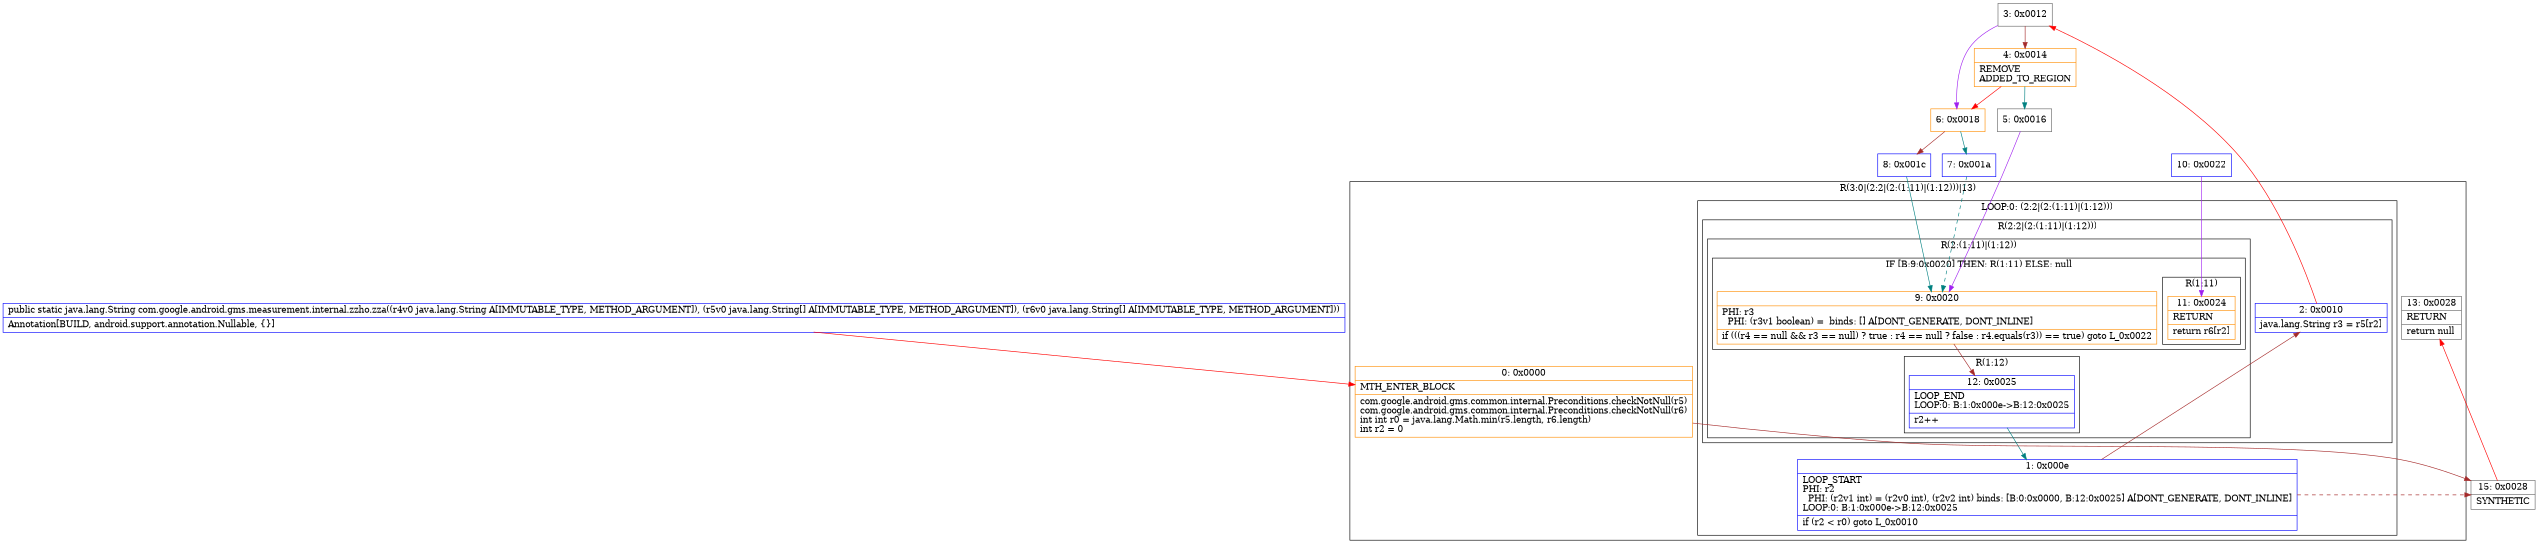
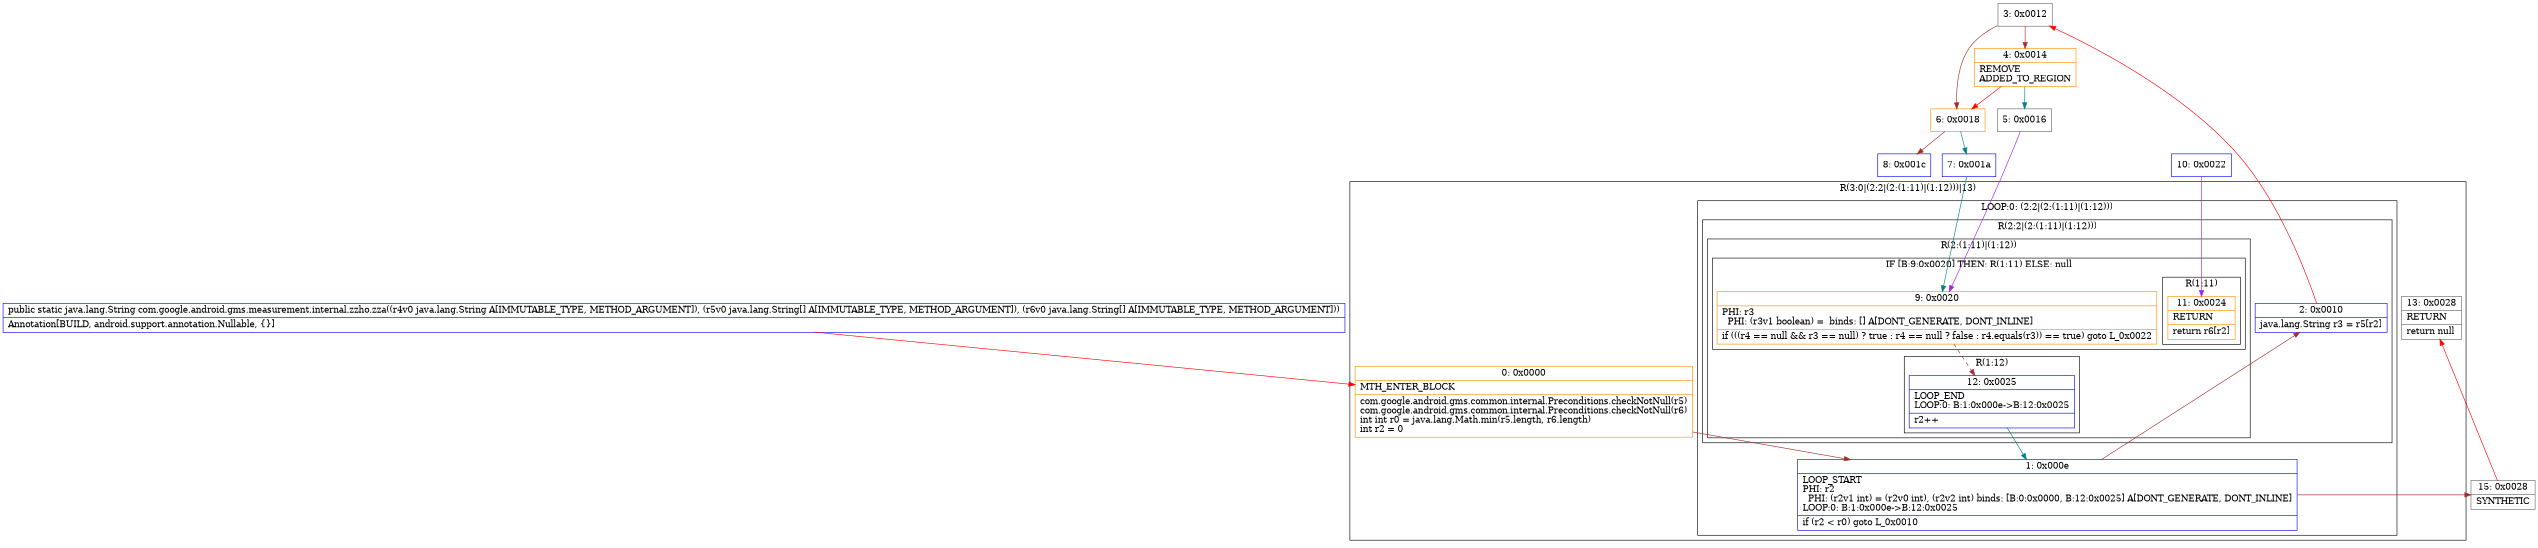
  digraph {
    node [color=blue shape=record]
    edge [color=brown]
    n1 [color=darkorange label="{11\:\ 0x0024|RETURN\l|return r6[r2]\l}"]
    n2 [color=darkorange label="{9\:\ 0x0020|PHI: r3 \l  PHI: (r3v1 boolean) =  binds: [] A[DONT_GENERATE, DONT_INLINE]\l|if (((r4 == null && r3 == null) ? true : r4 == null ? false : r4.equals(r3)) == true) goto L_0x0022\l}"]
    n3 [label="{12\:\ 0x0025|LOOP_END\lLOOP:0: B:1:0x000e\-\>B:12:0x0025\l|r2++\l}"]
    n4 [label="{2\:\ 0x0010|java.lang.String r3 = r5[r2]\l}"]
    n5 [label="{1\:\ 0x000e|LOOP_START\lPHI: r2 \l  PHI: (r2v1 int) = (r2v0 int), (r2v2 int) binds: [B:0:0x0000, B:12:0x0025] A[DONT_GENERATE, DONT_INLINE]\lLOOP:0: B:1:0x000e\-\>B:12:0x0025\l|if (r2 \< r0) goto L_0x0010\l}"]
    n6 [color=darkorange label="{0\:\ 0x0000|MTH_ENTER_BLOCK\l|com.google.android.gms.common.internal.Preconditions.checkNotNull(r5)\lcom.google.android.gms.common.internal.Preconditions.checkNotNull(r6)\lint int r0 = java.lang.Math.min(r5.length, r6.length)\lint r2 = 0\l}"]
    n7 [color=gray40 label="{13\:\ 0x0028|RETURN\l|return null\l}"]
    n8 [color=gray40 label="{3\:\ 0x0012}"]
    n9 [color=gray40 label="{15\:\ 0x0028|SYNTHETIC\l}"]
    n10 [color=darkorange label="{4\:\ 0x0014|REMOVE\lADDED_TO_REGION\l}"]
    n11 [color=darkorange label="{6\:\ 0x0018}"]
    n12 [color=gray40 label="{5\:\ 0x0016}"]
    n13 [label="{7\:\ 0x001a}"]
    n14 [label="{8\:\ 0x001c}"]
    n15 [label="{10\:\ 0x0022}"]
    n16 [label="{public static java.lang.String com.google.android.gms.measurement.internal.zzho.zza((r4v0 java.lang.String A[IMMUTABLE_TYPE, METHOD_ARGUMENT]), (r5v0 java.lang.String[] A[IMMUTABLE_TYPE, METHOD_ARGUMENT]), (r6v0 java.lang.String[] A[IMMUTABLE_TYPE, METHOD_ARGUMENT]))  | Annotation[BUILD, android.support.annotation.Nullable, \{\}]\l}"]
    subgraph cluster_1 {
      label="R(3:0|(2:2|(2:(1:11)|(1:12)))|13)"
      n6
      n7
      subgraph cluster_2 {
        label="LOOP:0: (2:2|(2:(1:11)|(1:12)))"
        n5
        subgraph cluster_3 {
          label="R(2:2|(2:(1:11)|(1:12)))"
          n4
          subgraph cluster_4 {
            label="R(2:(1:11)|(1:12))"
            subgraph cluster_5 {
              label="IF [B:9:0x0020] THEN: R(1:11) ELSE: null"
              n2
              subgraph cluster_6 {
                label="R(1:11)"
                n1
              }
            }
            subgraph cluster_7 {
              label="R(1:12)"
              n3
            }
          }
        }
      }
    }
-   n2 -> n3 [style=solid]
+   n2 -> n3 [style=dashed]
    n3 -> n5 [color=teal]
    n4 -> n8 [color=red]
    n5 -> n4
-   n5 -> n9 [style=dashed]
-   n6 -> n9
+   n5 -> n9 [style=solid]
+   n6 -> n5
    n8 -> n10
-   n8 -> n11 [color=purple]
+   n8 -> n11
    n9 -> n7 [color=red]
    n10 -> n11 [color=red]
    n10 -> n12 [color=teal]
    n11 -> n13 [color=teal]
    n11 -> n14
    n12 -> n2 [color=purple]
-   n13 -> n2 [color=teal style=dashed]
-   n14 -> n2 [color=teal]
+   n13 -> n2 [color=teal]
    n15 -> n1 [color=purple]
    n16 -> n6 [color=red]
  }
